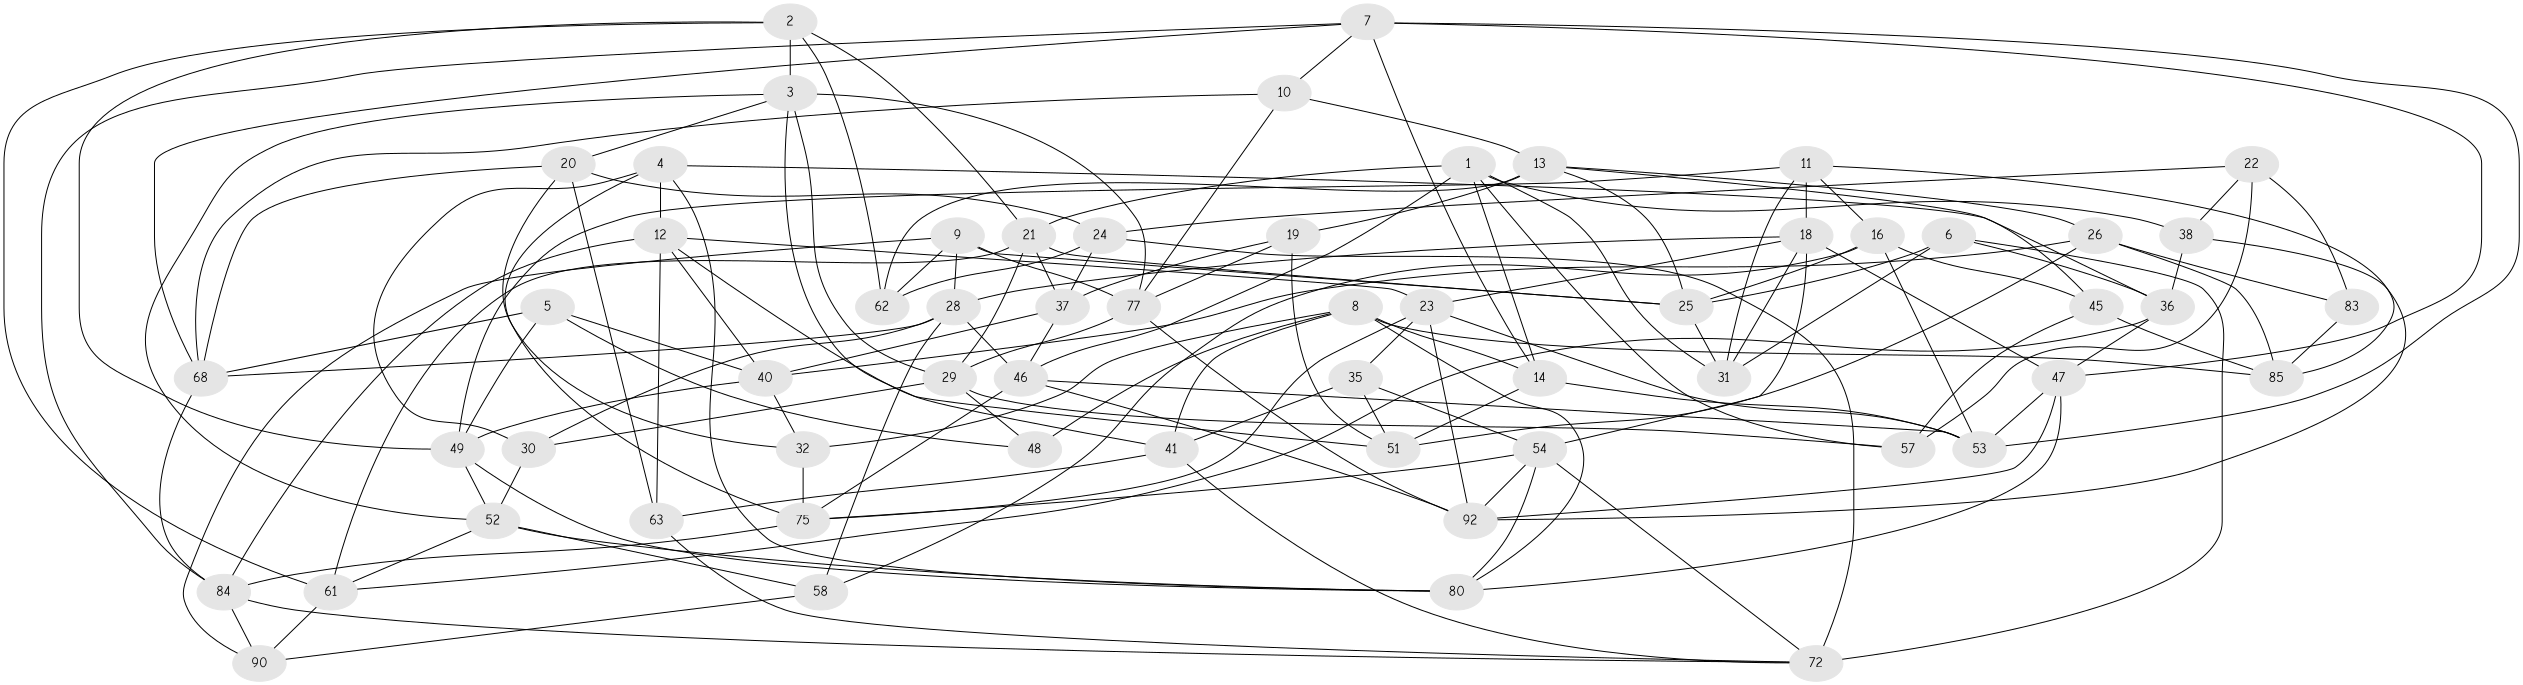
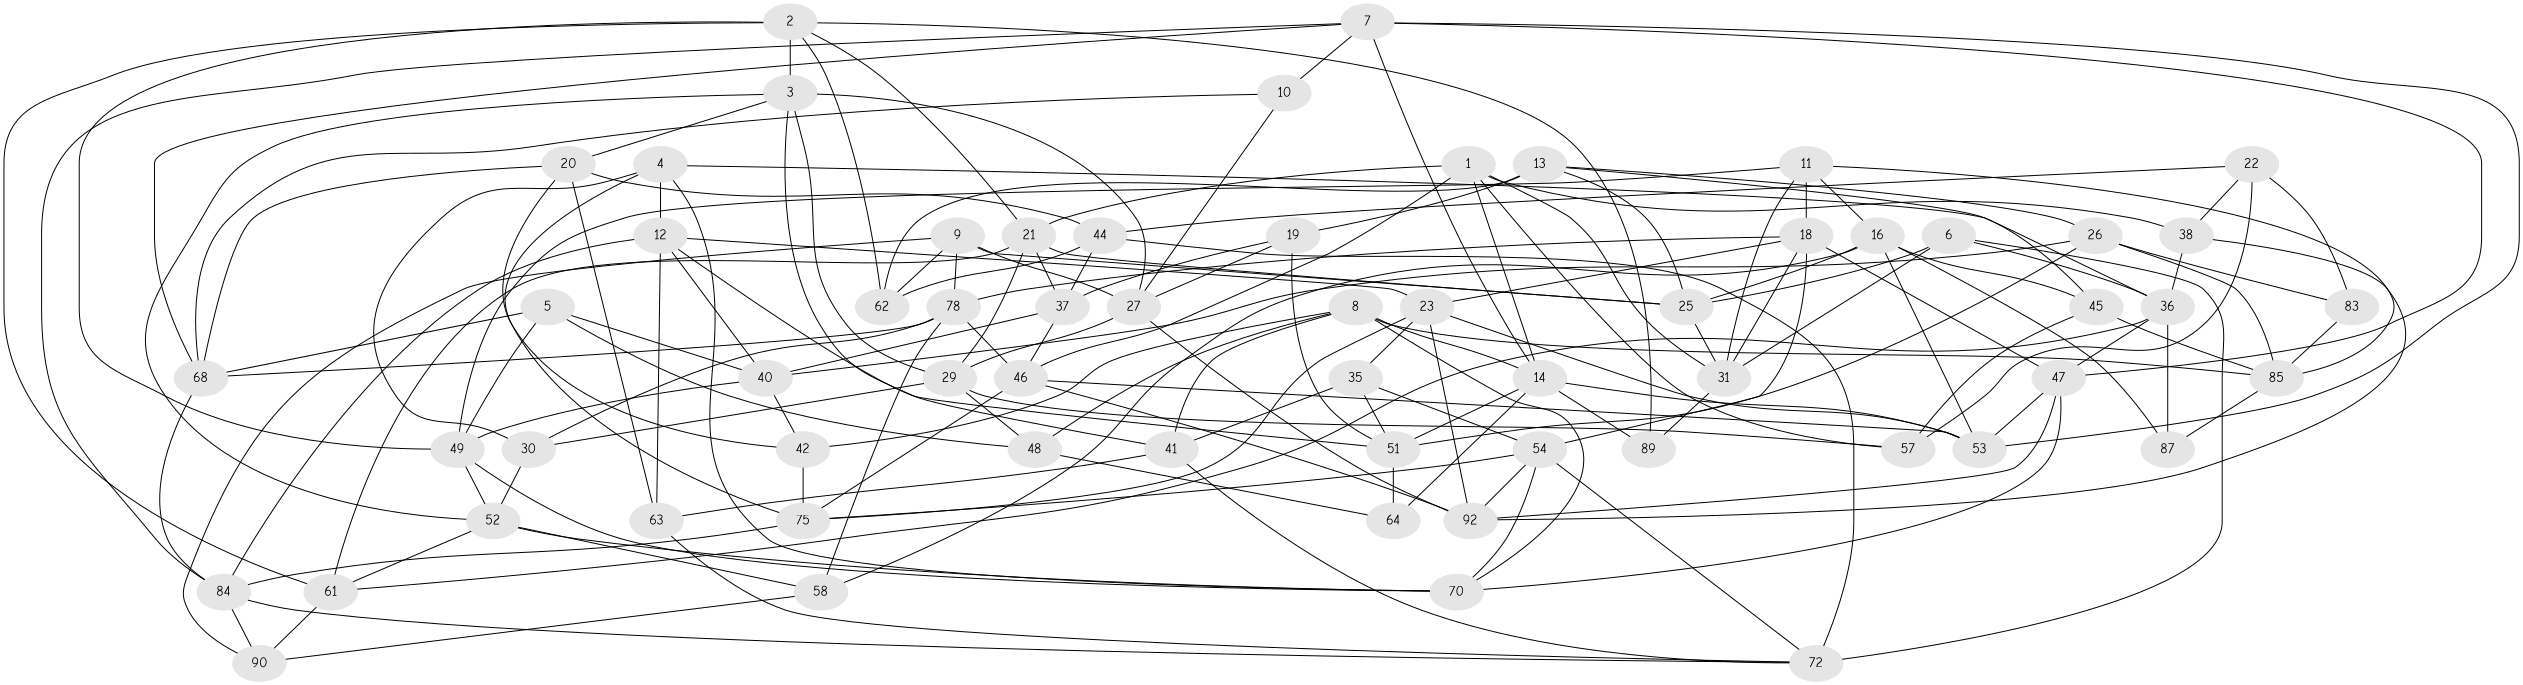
  graph {
    fontname="Comic Neue"
    node [color=gray90 fontname="Comic Neue" style=filled]
    edge [fontname="Comic Neue"]
    1 [super="+91"]
    14 [super="+74"]
    21 [super="+97"]
    31 [super="+104"]
    38
    46 [super="+60"]
    57
+   89
    53 [super="+98"]
+   64
    51 [super="+96"]
    61 [super="+101"]
    29 [super="+59"]
    25 [super="+73"]
    37 [super="+43"]
    n16 [label=36 super="+71"]
    92 [super="+103"]
    75 [super="+105"]
    2 [super="+66"]
    3 [super="+17"]
    62
    49 [super="+79"]
    20 [super="+88"]
-   27 [super="+32" label=77]
+   27 [super="+32"]
    41 [super="+78"]
    n26 [label=52 super="+80"]
    n27 [label=90]
    68 [super="+100"]
-   42 [label=32]
+   42
    63
-   24 [super="+50"]
+   24 [super="+50" label=44]
    30
    48
    72 [super="+99"]
-   70 [super="+90" label=80]
+   70 [super="+90"]
    58
    4 [super="+67"]
    12 [super="+33"]
    40 [super="+76"]
    84 [super="+93"]
    23 [super="+82"]
    26 [super="+44"]
    85 [super="+102"]
    83
    47 [super="+81"]
+   87
    5
    6
    7 [super="+77"]
    10
    13 [super="+69"]
    8 [super="+52"]
    45 [super="+56"]
    9 [super="+15"]
-   28 [super="+34"]
+   28 [super="+34" label=78]
    19
    11 [super="+86"]
    16 [super="+36"]
    18 [super="+65"]
    54 [super="+94"]
    35
    22
    1 -- 14
    1 -- 21
    1 -- 31
    1 -- 38
    1 -- 46
    1 -- 57
+   14 -- 89
    14 -- 53
+   14 -- 64
    14 -- 51
    21 -- 61
    21 -- 29
    21 -- 25
    21 -- 37
+   31 -- 89
    38 -- n16
    38 -- 92
    46 -- 53
    46 -- 92
    46 -- 75
+   51 -- 64
    61 -- n27
    29 -- 57
    29 -- 30
    29 -- 48
    25 -- 31
    37 -- 46
    37 -- 40
    n16 -- 61
    n16 -- 47
+   n16 -- 87
    75 -- 84
    2 -- 21
+   2 -- 89
    2 -- 61 [weight=2]
    2 -- 3
    2 -- 62
    2 -- 49
    3 -- 29
    3 -- 20
    3 -- 27
    3 -- 41
    3 -- n26
    49 -- n26
    49 -- 70
    20 -- 68
    20 -- 42
    20 -- 63
    20 -- 24
    27 -- 29
    27 -- 92
    41 -- 63
    41 -- 72
    n26 -- 61
    n26 -- 70
    n26 -- 58
    68 -- 84
    42 -- 75
    63 -- 72
    24 -- 37
    24 -- 62
    24 -- 72 [weight=2]
    30 -- n26
+   48 -- 64
    58 -- n27
    4 -- n16
    4 -- 75
    4 -- 30
    4 -- 70
    4 -- 12
    12 -- 51
    12 -- 63
    12 -- 40
    12 -- 84
    12 -- 23
    40 -- 49
    40 -- 42
    84 -- n27
    84 -- 72
    23 -- 53
    23 -- 92
    23 -- 75
    23 -- 35
    26 -- 51
    26 -- 40
    26 -- 85
    26 -- 83
+   85 -- 87
    83 -- 85
    47 -- 53
    47 -- 92
    47 -- 70
    5 -- 49
    5 -- 68
    5 -- 48
    5 -- 40
    6 -- 31
    6 -- 25
    6 -- n16
    6 -- 72
    7 -- 14
    7 -- 53
    7 -- 68
    7 -- 84
    7 -- 47
    7 -- 10
    10 -- 27
    10 -- 68
-   10 -- 13
    13 -- 25
    13 -- 62
    13 -- 26
    13 -- 45
    13 -- 19
    8 -- 14
    8 -- 41
    8 -- 42
    8 -- 48
    8 -- 70
    8 -- 85
    45 -- 57
    45 -- 85
    9 -- 25
    9 -- 62
    9 -- 27
    9 -- n27
    9 -- 28
    28 -- 46
    28 -- 68
    28 -- 30
    28 -- 58
    19 -- 51
    19 -- 37
    19 -- 27
    11 -- 31
    11 -- 49
    11 -- 85
    11 -- 16
    11 -- 18
    16 -- 53
    16 -- 25
    16 -- 58
+   16 -- 87
    16 -- 45
    18 -- 31
    18 -- 23
    18 -- 47
    18 -- 28
    18 -- 54
    54 -- 92
    54 -- 75
    54 -- 72
    54 -- 70
    35 -- 51
    35 -- 41
    35 -- 54
    22 -- 38
    22 -- 57
    22 -- 24
    22 -- 83
  }
